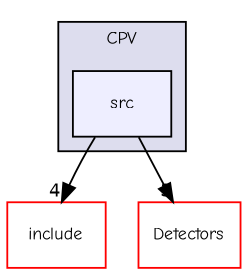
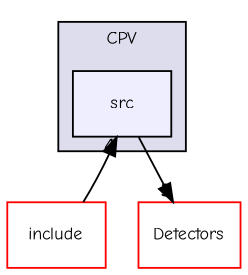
  digraph {
    compound=true
    fontname="Comic Neue"
    node [fontname="Comic Neue" fontsize=10 shape=box color=red]
    edge [fontname="Comic Neue" labeldistance=1.5 labelfontname=Helvetica labelfontsize=10]
    n1 [fillcolor="#eeeeff" label=src pencolor=black style=filled color=""]
    n2 [label=include]
    n3 [label=Detectors]
    subgraph cluster_1 {
      bgcolor="#ddddee"
      fontsize=10
      label=CPV
      pencolor=black
      n1
    }
-   n1 -> n2 [headlabel=4]
+   n2 -> n1 [headlabel=4]
    n1 -> n3 [headlabel=3]
  }
